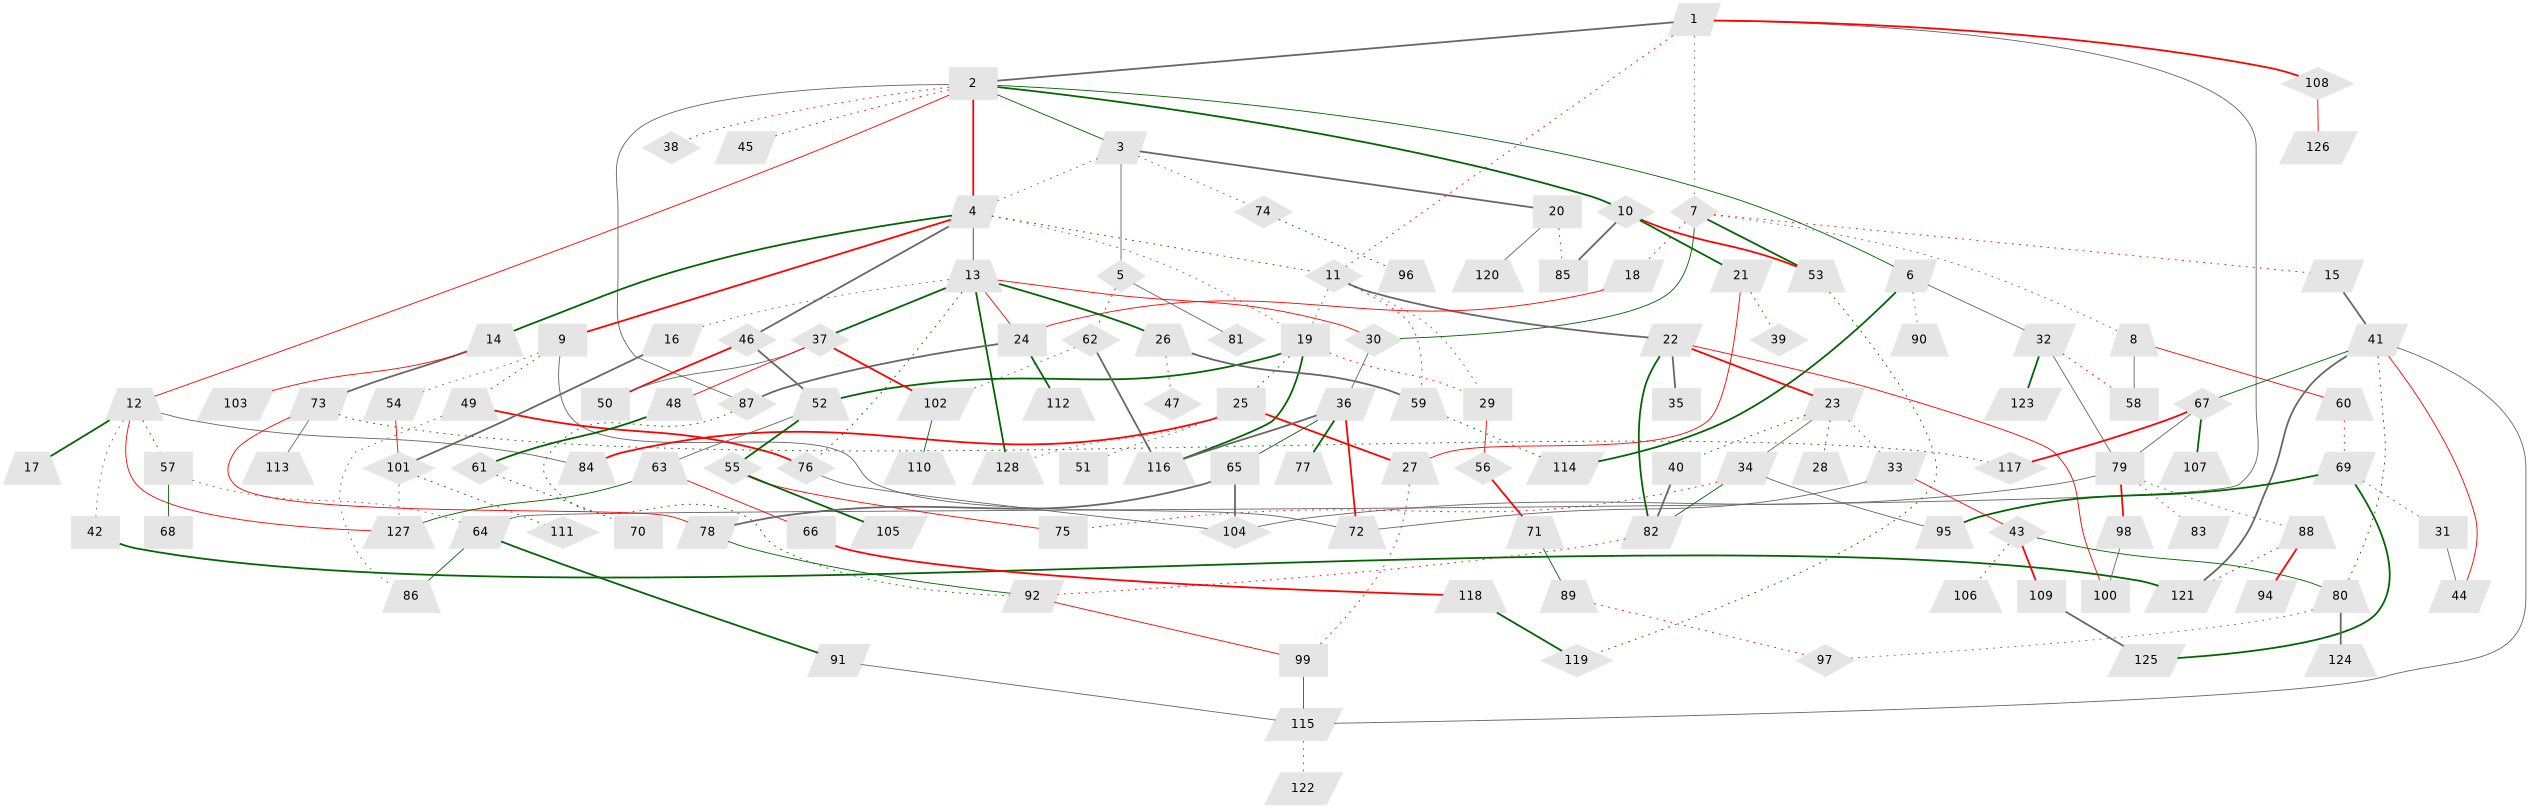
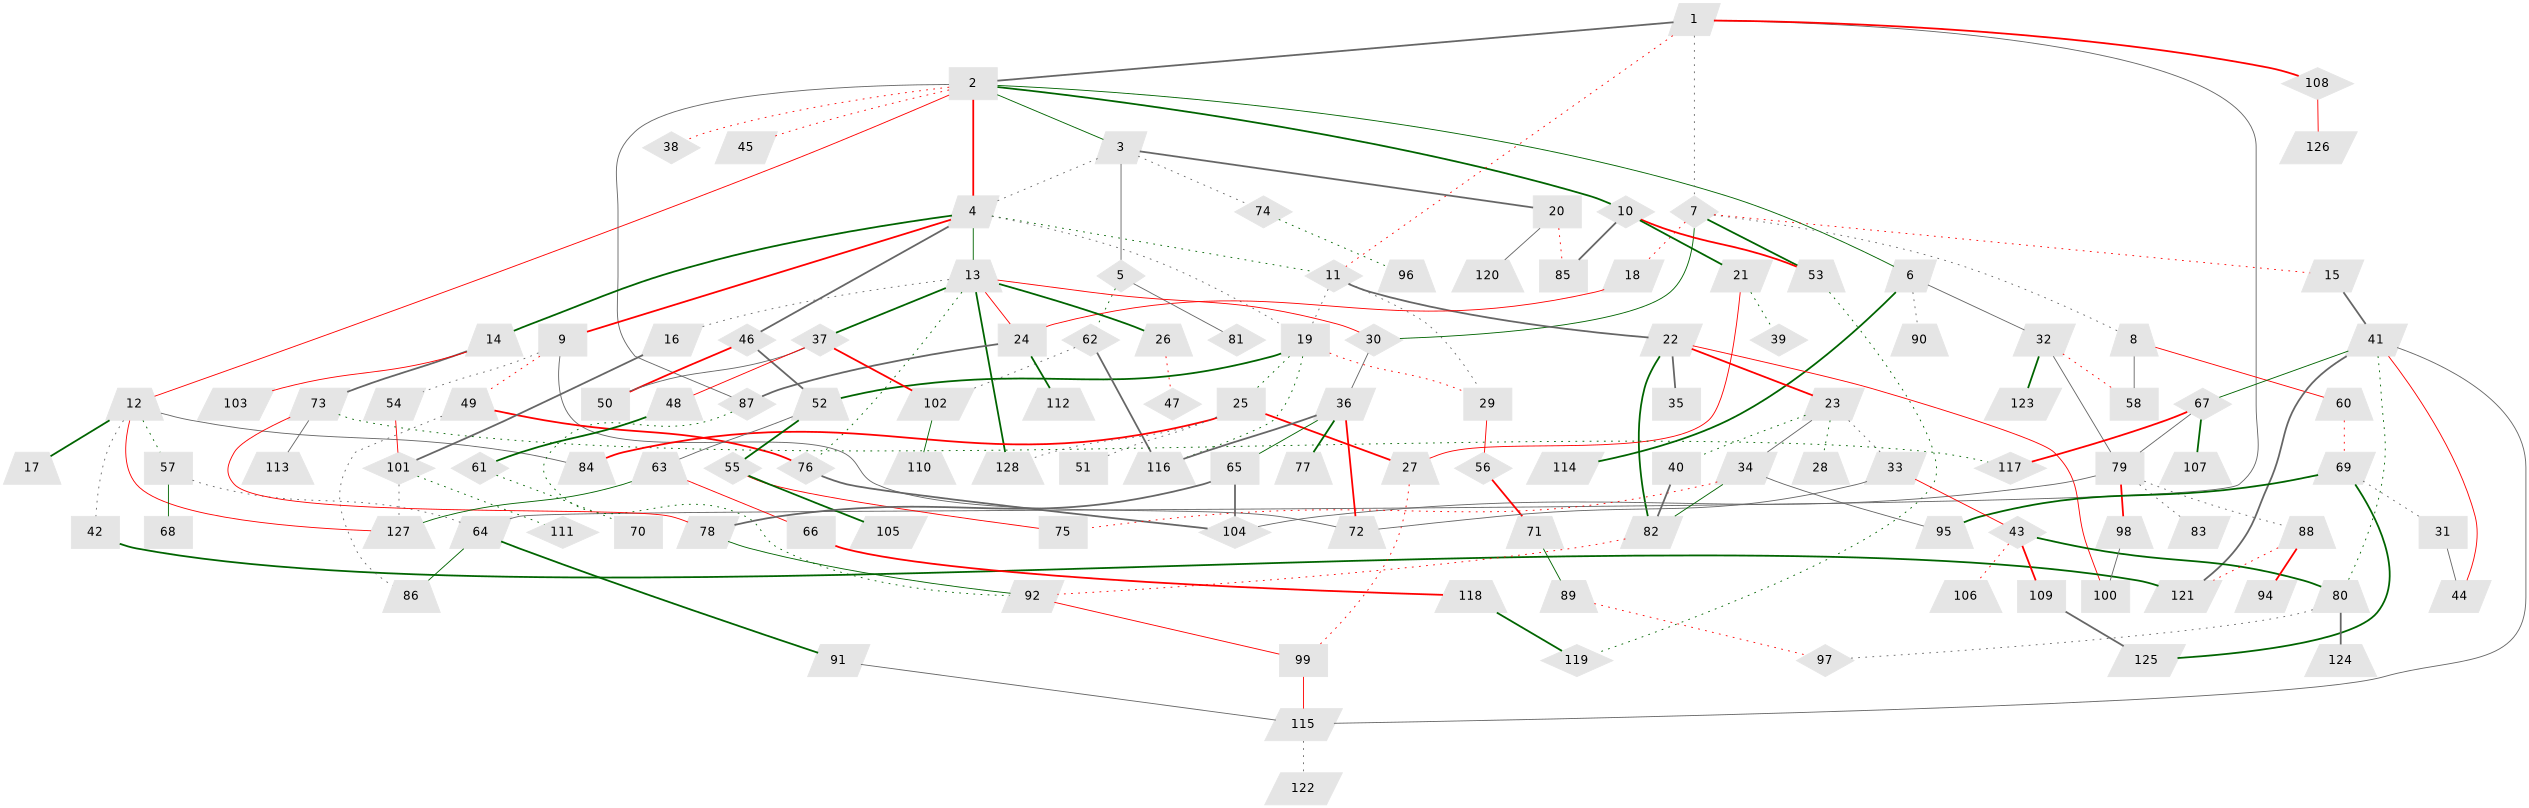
  graph {
    fontname="DejaVu Sans"
    node [color=gray90 fontname="DejaVu Sans" shape=trapezium style=filled]
    edge [color=gray40 fontname="DejaVu Sans" style=bold]
    2 [shape=box]
    1 [shape=parallelogram]
    7 [shape=diamond]
    11 [shape=diamond]
    64 [shape=parallelogram]
    108 [shape=diamond]
    3 [shape=parallelogram]
    4 [shape=parallelogram]
    6 [shape=parallelogram]
    10 [shape=diamond]
    12
    38 [shape=diamond]
    45 [shape=parallelogram]
    87 [shape=diamond]
    8
    15 [shape=parallelogram]
    18 [shape=parallelogram]
    30 [shape=diamond]
    53
    19 [shape=box]
    22 [shape=parallelogram]
    29 [shape=box]
-   59
    86
    91 [shape=parallelogram]
    126 [shape=parallelogram]
    5 [shape=diamond]
    20 [shape=box]
    74 [shape=diamond]
    9 [shape=box]
    13
    14
    46 [shape=diamond]
    32 [shape=parallelogram]
    90
    114 [shape=parallelogram]
    21 [shape=parallelogram]
    85 [shape=box]
    17
    42 [shape=box]
    57 [shape=box]
    84
    127
    92 [shape=parallelogram]
    62 [shape=diamond]
    81 [shape=diamond]
    120
    96
    49
    54 [shape=parallelogram]
    72
    16 [shape=parallelogram]
    24 [shape=box]
    26
    37 [shape=diamond]
    76 [shape=diamond]
    128
    73 [shape=parallelogram]
    103 [shape=parallelogram]
    25 [shape=box]
    52
    116
    50 [shape=box]
    102 [shape=parallelogram]
    58 [shape=box]
    79 [shape=box]
    123 [shape=parallelogram]
    60
    41 [shape=parallelogram]
    36 [shape=parallelogram]
    119 [shape=diamond]
    31 [shape=box]
    44 [shape=parallelogram]
    69 [shape=parallelogram]
    101 [shape=diamond]
    27
    39 [shape=diamond]
    23 [shape=parallelogram]
    35 [shape=box]
    82 [shape=parallelogram]
    100 [shape=box]
    56 [shape=diamond]
    121 [shape=parallelogram]
    68 [shape=box]
    112
    47 [shape=diamond]
    48
    104 [shape=diamond]
    78 [shape=parallelogram]
    117 [shape=diamond]
    113
    67 [shape=diamond]
    80
    115 [shape=parallelogram]
    111 [shape=diamond]
    51 [shape=box]
    55 [shape=diamond]
    63
    99 [shape=box]
    28
    33 [shape=parallelogram]
    34 [shape=parallelogram]
    40 [shape=box]
    43 [shape=diamond]
    75 [shape=box]
    95
    71
    65 [shape=box]
    77
    83 [shape=parallelogram]
    88
    98
    106
    109 [shape=box]
    124
    61 [shape=diamond]
    110
    107
    97 [shape=diamond]
    122 [shape=parallelogram]
    125 [shape=parallelogram]
    70 [shape=box]
    105 [shape=parallelogram]
    66 [shape=box]
    89
    118
    94 [shape=parallelogram]
    2 -- 3 [color=darkgreen style=solid]
    2 -- 4 [color=red]
    2 -- 6 [color=darkgreen style=solid]
    2 -- 10 [color=darkgreen]
    2 -- 12 [color=red style=solid]
    2 -- 38 [color=red style=dotted]
    2 -- 45 [color=red style=dotted]
    2 -- 87 [style=solid]
    1 -- 2
    1 -- 7 [style=dotted]
    1 -- 11 [color=red style=dotted]
    1 -- 64 [style=solid]
    1 -- 108 [color=red]
    7 -- 8 [style=dotted]
    7 -- 15 [color=red style=dotted]
    7 -- 18 [color=red style=dotted]
    7 -- 30 [color=darkgreen style=solid]
    7 -- 53 [color=darkgreen]
    11 -- 19 [style=dotted]
    11 -- 22
    11 -- 29 [style=dotted]
-   11 -- 59 [color=red style=dotted]
    64 -- 86 [color=darkgreen style=solid]
    64 -- 91 [color=darkgreen]
    108 -- 126 [color=red style=solid]
    3 -- 4 [style=dotted]
    3 -- 5 [style=solid]
    3 -- 20
    3 -- 74 [style=dotted]
    4 -- 11 [color=darkgreen style=dotted]
    4 -- 19 [style=dotted]
    4 -- 9 [color=red]
    4 -- 13 [color=darkgreen style=solid]
    4 -- 14 [color=darkgreen]
    4 -- 46
    6 -- 32 [style=solid]
    6 -- 90 [style=dotted]
    6 -- 114 [color=darkgreen]
    10 -- 53 [color=red]
    10 -- 21 [color=darkgreen]
    10 -- 85
    12 -- 17 [color=darkgreen]
    12 -- 42 [style=dotted]
    12 -- 57 [color=darkgreen style=dotted]
    12 -- 84 [style=solid]
    12 -- 127 [color=red style=solid]
    87 -- 92 [color=darkgreen style=dotted]
    8 -- 58 [style=solid]
    8 -- 60 [color=red style=solid]
    15 -- 41
    18 -- 24 [color=red style=solid]
    30 -- 36 [style=solid]
    53 -- 119 [color=darkgreen style=dotted]
    19 -- 29 [color=red style=dotted]
    19 -- 25 [color=darkgreen style=dotted]
    19 -- 52 [color=darkgreen]
-   19 -- 116 [color=darkgreen]
+   19 -- 116 [color=darkgreen style=dotted]
    22 -- 23 [color=red]
    22 -- 35
    22 -- 82 [color=darkgreen]
    22 -- 100 [color=red style=solid]
    29 -- 56 [color=red style=solid]
-   59 -- 114 [color=darkgreen style=dotted]
    91 -- 115 [style=solid]
    5 -- 62 [color=darkgreen style=dotted]
    5 -- 81 [style=solid]
    20 -- 85 [color=red style=dotted]
    20 -- 120 [style=solid]
    74 -- 96 [color=darkgreen style=dotted]
    9 -- 49 [color=red style=dotted]
    9 -- 54 [style=dotted]
    9 -- 72 [style=solid]
    13 -- 30 [color=red style=solid]
    13 -- 16 [style=dotted]
    13 -- 24 [color=red style=solid]
    13 -- 26 [color=darkgreen]
    13 -- 37 [color=darkgreen]
    13 -- 76 [color=darkgreen style=dotted]
    13 -- 128 [color=darkgreen]
    14 -- 73
    14 -- 103 [color=red style=solid]
    46 -- 52
    46 -- 50 [color=red]
    32 -- 58 [color=red style=dotted]
    32 -- 79 [style=solid]
    32 -- 123 [color=darkgreen]
    21 -- 27 [color=red style=solid]
-   21 -- 39 [color=red style=dotted]
+   21 -- 39 [color=darkgreen style=dotted]
    42 -- 121 [color=darkgreen]
    57 -- 64 [style=dotted]
    57 -- 68 [color=darkgreen style=solid]
    92 -- 99 [color=red style=solid]
    62 -- 116
    62 -- 102 [style=dotted]
    49 -- 86 [style=dotted]
    49 -- 76 [color=red]
    54 -- 101 [color=red style=solid]
    16 -- 101
    24 -- 87
    24 -- 112 [color=darkgreen]
-   26 -- 59
    26 -- 47 [color=red style=dotted]
    37 -- 50 [style=solid]
    37 -- 102 [color=red]
    37 -- 48 [color=red style=solid]
-   76 -- 104 [style=solid]
+   76 -- 104
    73 -- 78 [color=red style=solid]
    73 -- 117 [color=darkgreen style=dotted]
    73 -- 113 [style=solid]
    25 -- 84 [color=red]
    25 -- 128 [style=dotted]
    25 -- 27 [color=red]
    25 -- 51 [style=dotted]
    52 -- 55 [color=darkgreen]
    52 -- 63 [style=solid]
    102 -- 110 [color=darkgreen style=solid]
    79 -- 104 [style=solid]
    79 -- 83 [style=dotted]
    79 -- 88 [style=dotted]
    79 -- 98 [color=red]
    60 -- 69 [color=red style=dotted]
    41 -- 44 [color=red style=solid]
    41 -- 121
    41 -- 67 [color=darkgreen style=solid]
    41 -- 80 [color=darkgreen style=dotted]
    41 -- 115 [style=solid]
    36 -- 72 [color=red]
    36 -- 116
    36 -- 65 [color=darkgreen style=solid]
    36 -- 77 [color=darkgreen]
    31 -- 44 [style=solid]
    69 -- 31 [style=dotted]
    69 -- 95 [color=darkgreen]
    69 -- 125 [color=darkgreen]
    101 -- 127 [style=dotted]
    101 -- 111 [color=darkgreen style=dotted]
    27 -- 99 [color=red style=dotted]
    23 -- 28 [color=darkgreen style=dotted]
    23 -- 33 [style=dotted]
    23 -- 34 [style=solid]
    23 -- 40 [color=darkgreen style=dotted]
    82 -- 92 [color=red style=dotted]
    56 -- 71 [color=red]
    48 -- 61 [color=darkgreen]
    78 -- 92 [color=darkgreen style=solid]
    67 -- 79 [style=solid]
    67 -- 117 [color=red]
    67 -- 107 [color=darkgreen]
    80 -- 124
    80 -- 97 [style=dotted]
    115 -- 122 [style=dotted]
    55 -- 75 [color=red style=solid]
    55 -- 105 [color=darkgreen]
    63 -- 127 [color=darkgreen style=solid]
    63 -- 66 [color=red style=solid]
    99 -- 115 [color=red style=solid]
    33 -- 72 [style=solid]
    33 -- 43 [color=red style=solid]
    34 -- 82 [color=darkgreen style=solid]
    34 -- 75 [color=red style=dotted]
    34 -- 95 [style=solid]
    40 -- 82
-   43 -- 80 [color=darkgreen style=solid]
+   43 -- 80 [color=darkgreen]
    43 -- 106 [color=red style=dotted]
    43 -- 109 [color=red]
    71 -- 89 [color=darkgreen style=solid]
    65 -- 104
    65 -- 78
    88 -- 121 [color=red style=dotted]
    88 -- 94 [color=red]
    98 -- 100 [style=solid]
    109 -- 125
    61 -- 70 [color=darkgreen style=dotted]
    66 -- 118 [color=red]
    89 -- 97 [color=red style=dotted]
    118 -- 119 [color=darkgreen]
  }
